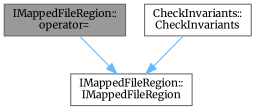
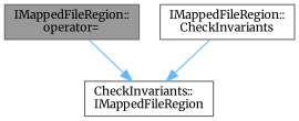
  digraph {
    fontname=Merriweather
    rankdir=TB
    node [color=grey40 fillcolor=white fontname=Merriweather fontsize=10 shape=box style=filled]
    edge [color=steelblue1 fontname=Merriweather fontsize=10 labelfontname=Helvetica labelfontsize=10 style=solid]
    n1 [color=gray40 fillcolor=grey60 fontcolor=black height=0.2 label="IMappedFileRegion::\loperator=" width=0.4]
-   n2 [height=0.2 label="IMappedFileRegion::\lIMappedFileRegion" width=0.4]
-   n3 [height=0.2 label="CheckInvariants::\lCheckInvariants" width=0.4]
+   n2 [height=0.2 label="CheckInvariants::\lIMappedFileRegion" width=0.4]
+   n3 [height=0.2 label="IMappedFileRegion::\lCheckInvariants" width=0.4]
    n1 -> n2
    n3 -> n2
  }
